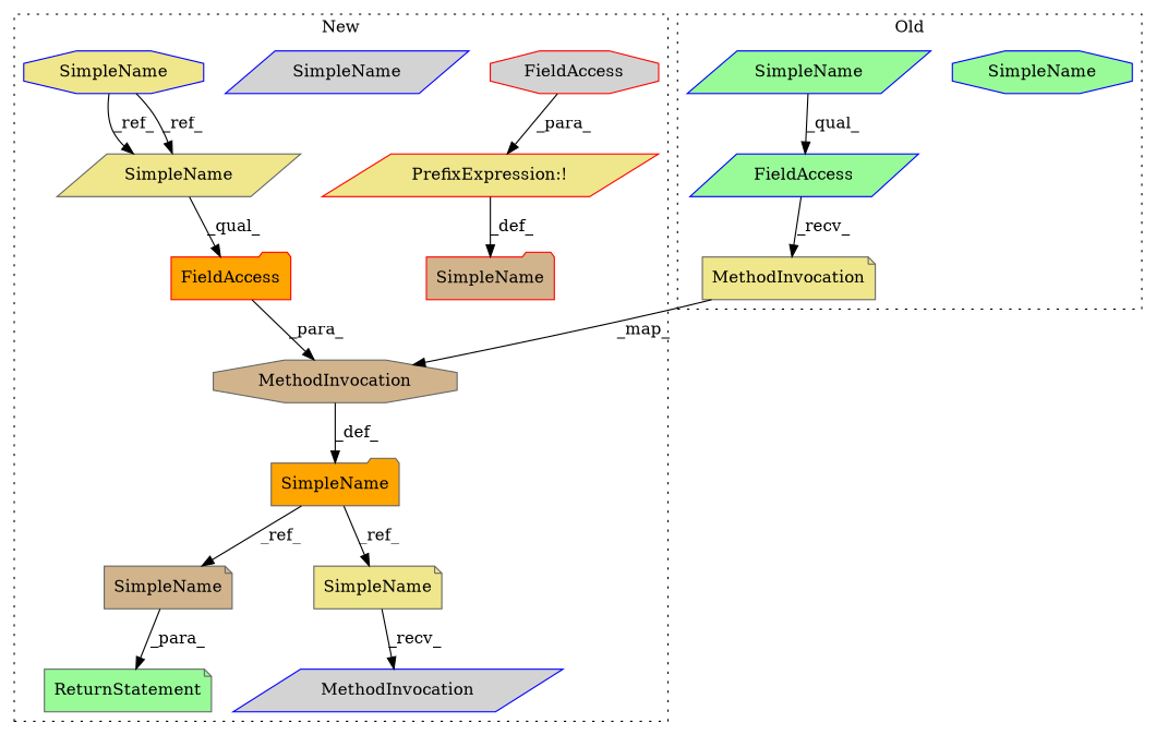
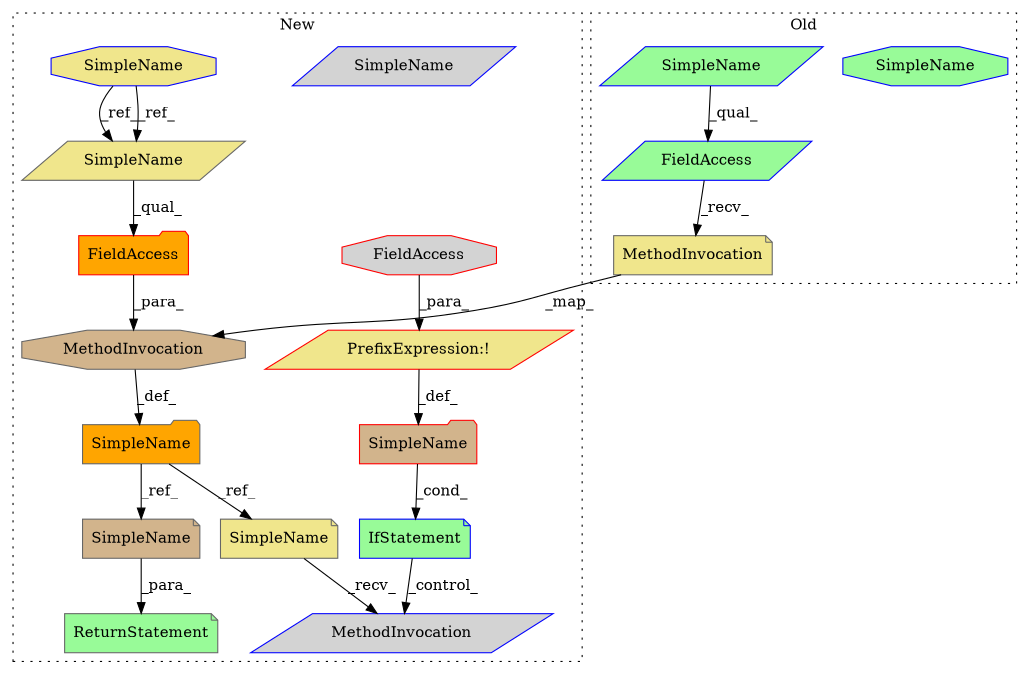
  digraph {
    node [a=42 l=4 s=13784 shape=parallelogram style=filled fillcolor=palegreen color=blue]
    n1 [a=22 l=10 label=FieldAccess]
    n2 [a=32 l="5,1" label=MethodInvocation s="13795,13856" shape=note fillcolor=khaki color=gray40]
    n3 [label=SimpleName shape=octagon]
    n4 [label=SimpleName]
    n5 [a=22 l=24 label=FieldAccess s=13817 shape=folder fillcolor=orange color=red]
    n6 [a=22 l=11 label=FieldAccess s=13868 shape=octagon fillcolor=lightgrey color=red]
+   n7 [a=25 l="4,2" label=IfStatement s="13863,13879" shape=note]
    n8 [a=32 l=6 label=MethodInvocation s=13897 fillcolor=lightgrey]
    n9 [a=32 l="6,1" label=MethodInvocation s="13767,13854" shape=octagon fillcolor=tan color=gray40]
    n10 [a=41 l=7 label=ReturnStatement s=13919 shape=note color=gray40]
    n11 [label=SimpleName shape=folder fillcolor=tan color=red l="" s=""]
    n12 [l=5 label=SimpleName s=13926 shape=note fillcolor=tan color=gray40]
    n13 [l=5 label=SimpleName s=13891 shape=note fillcolor=khaki color=gray40]
    n14 [label=SimpleName s=13817 fillcolor=lightgrey]
    n15 [label=SimpleName s=13817 fillcolor=khaki color=gray40]
    n16 [label=SimpleName s=13645 shape=octagon fillcolor=khaki]
    n17 [l=5 label=SimpleName s=13761 shape=folder fillcolor=orange color=gray40]
    n18 [a=38 l=1 label="PrefixExpression:!" s=13867 fillcolor=khaki color=red]
    subgraph cluster_1 {
      label=Old
      style=dotted
      n1
      n2
      n3
      n4
    }
    subgraph cluster_2 {
      label=New
      style=dotted
      n5
      n6
+     n7
      n8
      n9
      n10
      n11
      n12
      n13
      n14
      n15
      n16
      n17
      n18
    }
    n1 -> n2 [label=_recv_]
    n2 -> n9 [label=_map_]
    n4 -> n1 [label=_qual_]
    n5 -> n9 [label=_para_]
    n6 -> n18 [label=_para_]
+   n7 -> n8 [label=_control_]
    n9 -> n17 [label=_def_]
+   n11 -> n7 [label=_cond_]
    n12 -> n10 [label=_para_]
    n13 -> n8 [label=_recv_]
    n15 -> n5 [label=_qual_]
    n16 -> n15 [label=_ref_]
    n16 -> n15 [label=_ref_]
    n17 -> n12 [label=_ref_]
    n17 -> n13 [label=_ref_]
    n18 -> n11 [label=_def_]
  }
